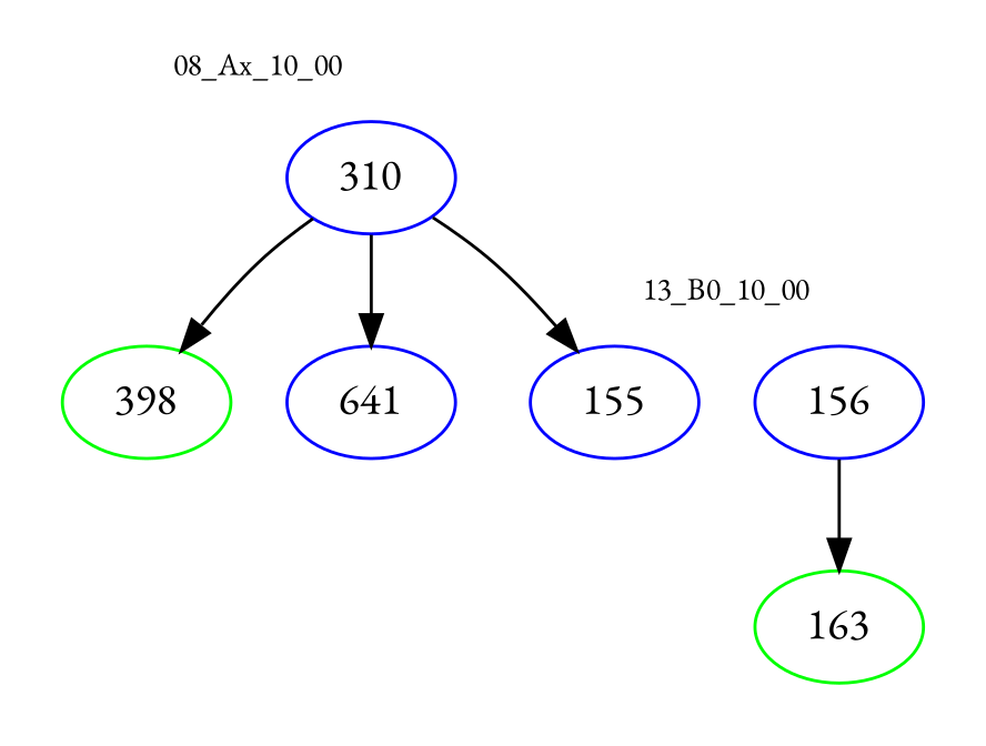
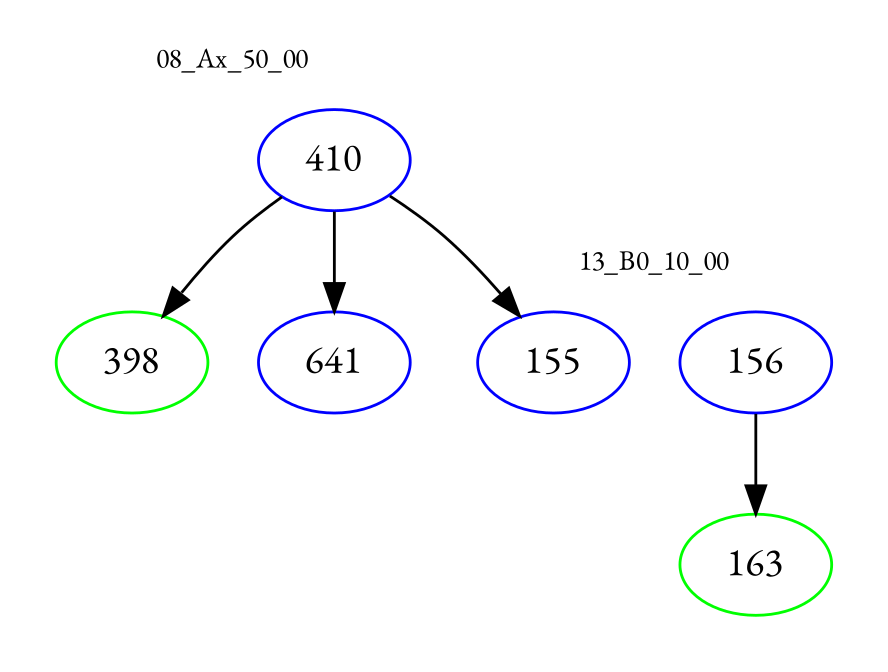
  digraph {
    fontname="EB Garamond"
    node [color=blue fontname="EB Garamond"]
    edge [color=black fontname="EB Garamond"]
-   n1 [label=310]
+   n1 [label=410]
    n2 [color=green label=398]
    n3 [label=641]
    n4 [label=156]
    n5 [label=155]
    n6 [color=green label=163]
    subgraph cluster_1 {
      color=white
      fontsize=10
-     label="08_Ax_10_00"
+     label="08_Ax_50_00"
      n1
      n2
      n3
    }
    subgraph cluster_2 {
      color=white
      fontsize=10
      label="13_B0_10_00"
      n4
      n5
      n6
    }
    n1 -> n2
    n1 -> n3
    n1 -> n5
    n4 -> n6
  }
